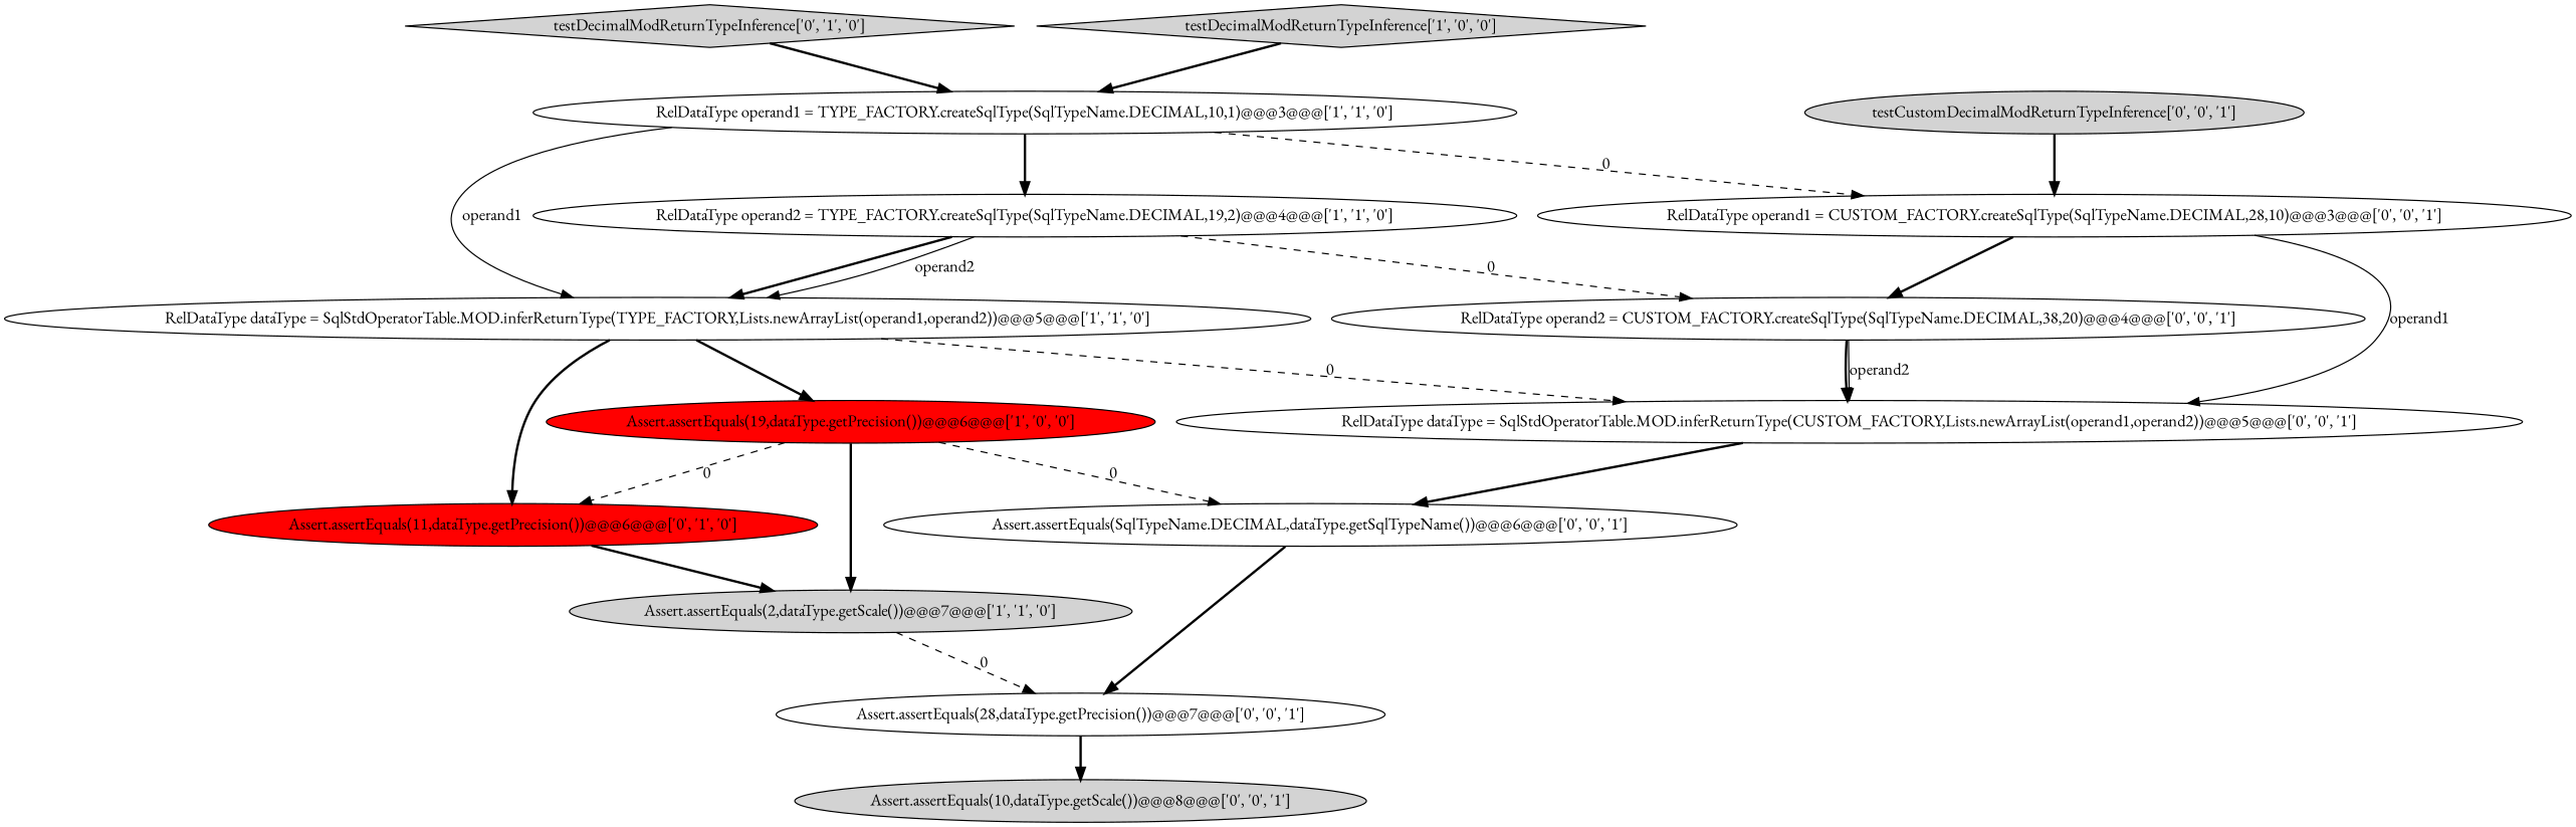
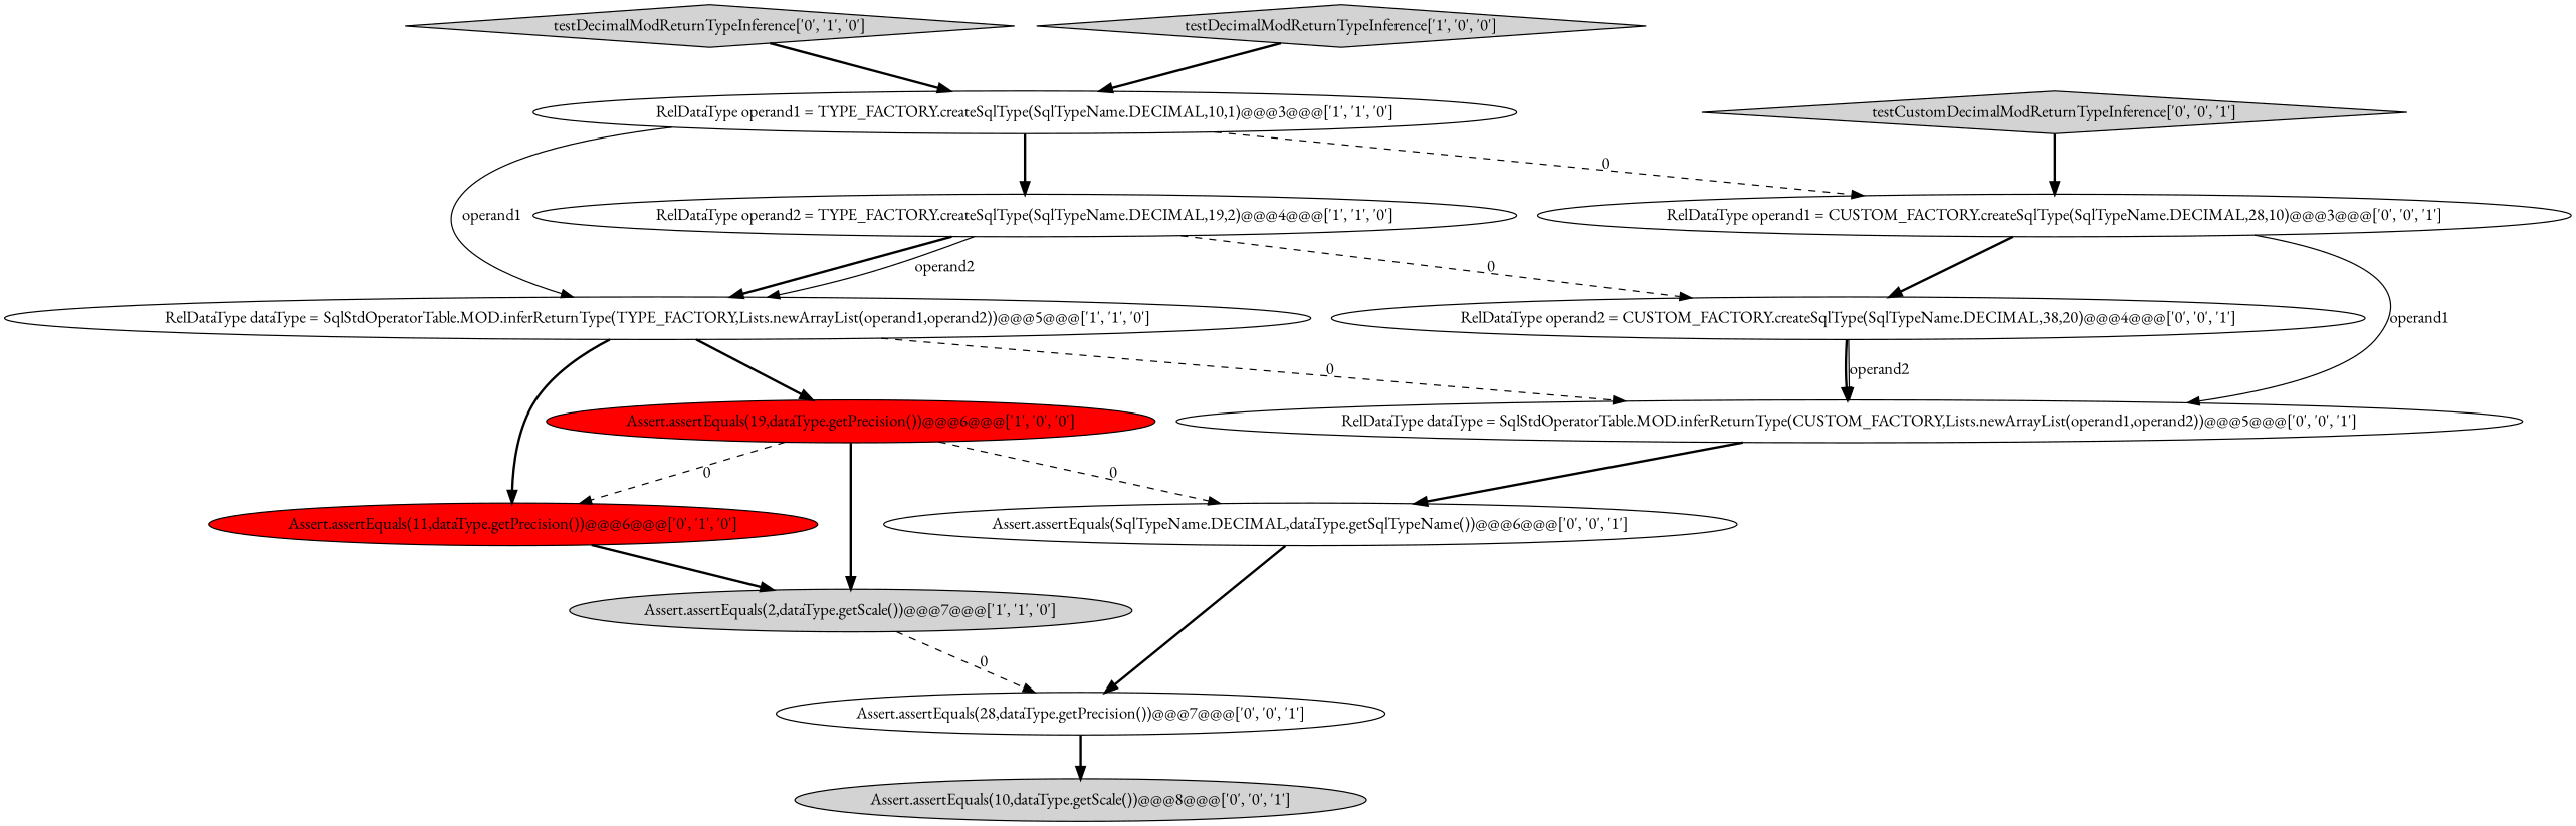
  digraph {
    fontname="EB Garamond"
    node [fillcolor=white shape=ellipse style=filled fontname="EB Garamond"]
    edge [style=bold fontname="EB Garamond"]
    n1 [fillcolor=lightgray label="Assert.assertEquals(10,dataType.getScale())@@@8@@@['0', '0', '1']"]
    n2 [fillcolor=lightgray label="testDecimalModReturnTypeInference['0', '1', '0']" shape=diamond]
    n3 [label="RelDataType operand1 = TYPE_FACTORY.createSqlType(SqlTypeName.DECIMAL,10,1)@@@3@@@['1', '1', '0']"]
    n4 [fillcolor=lightgray label="Assert.assertEquals(2,dataType.getScale())@@@7@@@['1', '1', '0']"]
    n5 [label="Assert.assertEquals(28,dataType.getPrecision())@@@7@@@['0', '0', '1']"]
-   n6 [fillcolor=lightgray label="testCustomDecimalModReturnTypeInference['0', '0', '1']"]
+   n6 [fillcolor=lightgray label="testCustomDecimalModReturnTypeInference['0', '0', '1']" shape=diamond]
    n7 [label="RelDataType operand1 = CUSTOM_FACTORY.createSqlType(SqlTypeName.DECIMAL,28,10)@@@3@@@['0', '0', '1']"]
    n8 [label="Assert.assertEquals(SqlTypeName.DECIMAL,dataType.getSqlTypeName())@@@6@@@['0', '0', '1']"]
    n9 [label="RelDataType dataType = SqlStdOperatorTable.MOD.inferReturnType(CUSTOM_FACTORY,Lists.newArrayList(operand1,operand2))@@@5@@@['0', '0', '1']"]
    n10 [label="RelDataType operand2 = CUSTOM_FACTORY.createSqlType(SqlTypeName.DECIMAL,38,20)@@@4@@@['0', '0', '1']"]
    n11 [label="RelDataType dataType = SqlStdOperatorTable.MOD.inferReturnType(TYPE_FACTORY,Lists.newArrayList(operand1,operand2))@@@5@@@['1', '1', '0']"]
    n12 [fillcolor=red label="Assert.assertEquals(11,dataType.getPrecision())@@@6@@@['0', '1', '0']"]
    n13 [fillcolor=red label="Assert.assertEquals(19,dataType.getPrecision())@@@6@@@['1', '0', '0']"]
    n14 [label="RelDataType operand2 = TYPE_FACTORY.createSqlType(SqlTypeName.DECIMAL,19,2)@@@4@@@['1', '1', '0']"]
    n15 [fillcolor=lightgray label="testDecimalModReturnTypeInference['1', '0', '0']" shape=diamond]
    n2 -> n3
    n3 -> n7 [label=0 style=dashed]
    n3 -> n11 [label=operand1 style=solid]
    n3 -> n14
    n4 -> n5 [label=0 style=dashed]
    n5 -> n1
    n6 -> n7
    n7 -> n9 [label=operand1 style=solid]
    n7 -> n10
    n8 -> n5
    n9 -> n8
    n10 -> n9 [label=operand2 style=solid]
    n10 -> n9
    n11 -> n9 [label=0 style=dashed]
    n11 -> n12
    n11 -> n13
    n12 -> n4
    n13 -> n4
    n13 -> n8 [label=0 style=dashed]
    n13 -> n12 [label=0 style=dashed]
    n14 -> n10 [label=0 style=dashed]
    n14 -> n11
    n14 -> n11 [label=operand2 style=solid]
    n15 -> n3
  }
